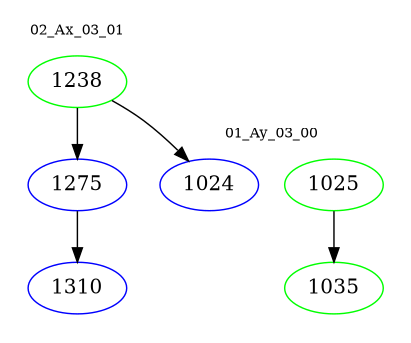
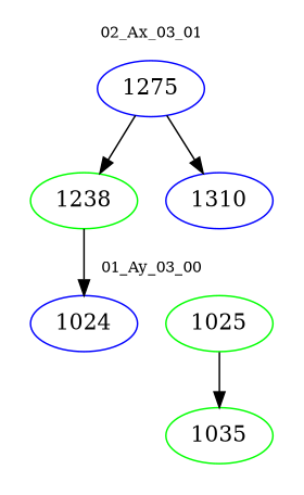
  digraph {
    node [color=green]
    edge [color=black]
    n1 [label=1025]
    n2 [color=blue label=1024]
    n3 [label=1035]
    n4 [color=blue label=1275]
    n5 [label=1238]
    n6 [color=blue label=1310]
    subgraph cluster_1 {
      color=white
      fontsize=10
      label="01_Ay_03_00"
      n1
      n2
      n3
    }
    subgraph cluster_2 {
      color=white
      fontsize=10
      label="02_Ax_03_01"
      n4
      n5
      n6
    }
    n1 -> n3
-   n5 -> n4
+   n4 -> n5
    n4 -> n6
    n5 -> n2
  }
